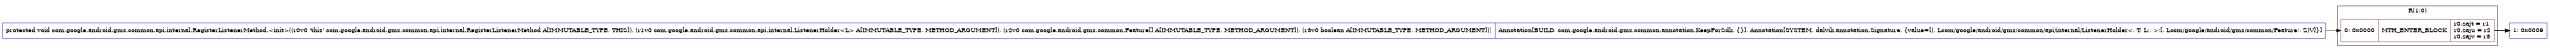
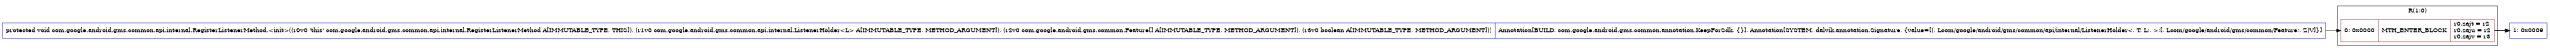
  digraph {
    rankdir=LR
    node [color=blue shape=record]
-   n1 [color=brown label="{0\:\ 0x0000|MTH_ENTER_BLOCK\l|r0.zajt = r1\lr0.zaju = r2\lr0.zajv = r3\l}"]
+   n1 [color=brown label="{0\:\ 0x0000|MTH_ENTER_BLOCK\l|r0.zajt = r2\lr0.zaju = r2\lr0.zajv = r3\l}"]
    n2 [label="{1\:\ 0x0009}"]
    n3 [label="{protected void com.google.android.gms.common.api.internal.RegisterListenerMethod.\<init\>((r0v0 'this' com.google.android.gms.common.api.internal.RegisterListenerMethod A[IMMUTABLE_TYPE, THIS]), (r1v0 com.google.android.gms.common.api.internal.ListenerHolder\<L\> A[IMMUTABLE_TYPE, METHOD_ARGUMENT]), (r2v0 com.google.android.gms.common.Feature[] A[IMMUTABLE_TYPE, METHOD_ARGUMENT]), (r3v0 boolean A[IMMUTABLE_TYPE, METHOD_ARGUMENT]))  | Annotation[BUILD, com.google.android.gms.common.annotation.KeepForSdk, \{\}], Annotation[SYSTEM, dalvik.annotation.Signature, \{value=[(, Lcom\/google\/android\/gms\/common\/api\/internal\/ListenerHolder\<, T, L;, \>;[, Lcom\/google\/android\/gms\/common\/Feature;, Z)V]\}]\l}"]
    subgraph cluster_1 {
      label="R(1:0)"
      n1
    }
    n1 -> n2 [style=bold]
    n3 -> n1 [style=solid]
  }
